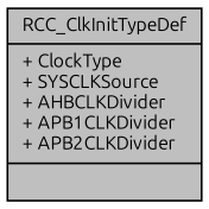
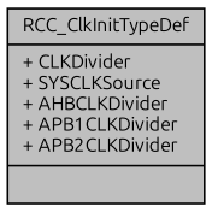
  digraph {
    fontname=Ubuntu
-   n1 [color=black fillcolor=grey75 fontcolor=black fontname=Ubuntu fontsize=10 height=0.2 label="{RCC_ClkInitTypeDef\n|+ ClockType\l+ SYSCLKSource\l+ AHBCLKDivider\l+ APB1CLKDivider\l+ APB2CLKDivider\l|}" shape=record style=filled width=0.4]
+   n1 [color=black fillcolor=grey75 fontcolor=black fontname=Ubuntu fontsize=10 height=0.2 label="{RCC_ClkInitTypeDef\n|+ CLKDivider\l+ SYSCLKSource\l+ AHBCLKDivider\l+ APB1CLKDivider\l+ APB2CLKDivider\l|}" shape=record style=filled width=0.4]
  }
